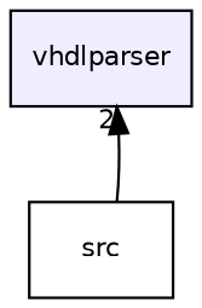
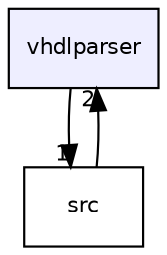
  digraph {
    compound=true
    node [fontname=Helvetica fontsize=10 shape=box]
    edge [labeldistance=1.5 labelfontname=Helvetica labelfontsize=10]
    n1 [fillcolor="#eeeeff" label=vhdlparser pencolor=black style=filled]
    n2 [label=src]
+   n1 -> n2 [headlabel=1]
    n2 -> n1 [headlabel=2]
  }
